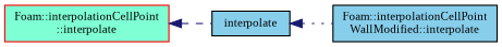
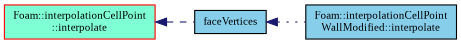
  digraph {
    fontname="Liberation Serif"
    rankdir=LR
    node [color=black fillcolor=skyblue fontname="Liberation Serif" fontsize=10 shape=record style=filled]
    edge [color=midnightblue dir=back fontname="Liberation Serif" fontsize=10 labelfontname=FreeSans labelfontsize=10]
-   n1 [fontcolor=black height=0.2 label=interpolate width=0.4]
+   n1 [fontcolor=black height=0.2 label=faceVertices width=0.4]
    n2 [height=0.2 label="Foam::interpolationCellPoint\lWallModified::interpolate" width=0.4]
    n3 [color=red fillcolor=aquamarine height=0.2 label="Foam::interpolationCellPoint\l::interpolate" width=0.4]
    n1 -> n2 [style=dotted]
    n3 -> n1 [style=dashed]
  }
